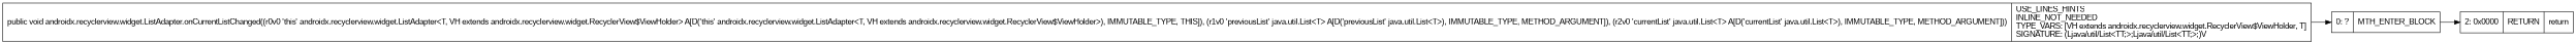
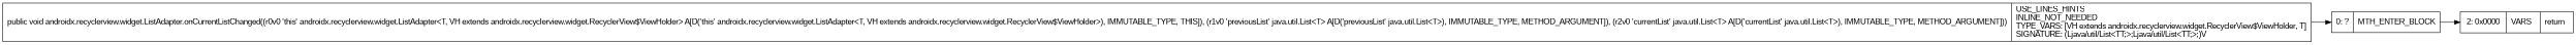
  digraph {
    fontname="Liberation Sans"
    rankdir=LR
    node [fontname="Liberation Sans" shape=record]
    edge [fontname="Liberation Sans"]
    n1 [label="{0\:\ ?|MTH_ENTER_BLOCK\l}"]
-   n2 [label="{2\:\ 0x0000|RETURN\l|return\l}"]
+   n2 [label="{2\:\ 0x0000|VARS\l|return\l}"]
    n3 [label="{public void androidx.recyclerview.widget.ListAdapter.onCurrentListChanged((r0v0 'this' androidx.recyclerview.widget.ListAdapter\<T, VH extends androidx.recyclerview.widget.RecyclerView$ViewHolder\> A[D('this' androidx.recyclerview.widget.ListAdapter\<T, VH extends androidx.recyclerview.widget.RecyclerView$ViewHolder\>), IMMUTABLE_TYPE, THIS]), (r1v0 'previousList' java.util.List\<T\> A[D('previousList' java.util.List\<T\>), IMMUTABLE_TYPE, METHOD_ARGUMENT]), (r2v0 'currentList' java.util.List\<T\> A[D('currentList' java.util.List\<T\>), IMMUTABLE_TYPE, METHOD_ARGUMENT]))  | USE_LINES_HINTS\lINLINE_NOT_NEEDED\lTYPE_VARS: [VH extends androidx.recyclerview.widget.RecyclerView$ViewHolder, T]\lSIGNATURE: (Ljava\/util\/List\<TT;\>;Ljava\/util\/List\<TT;\>;)V\l}"]
    n1 -> n2
    n3 -> n1
  }
